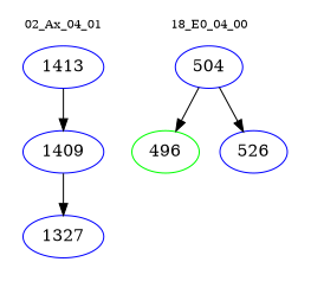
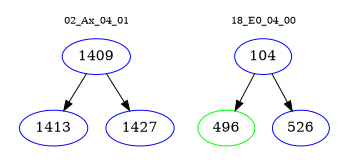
  digraph {
    node [color=blue]
    edge [color=black]
    n1 [label=1413]
    n2 [label=1409]
-   n3 [label=1327]
-   n4 [label=504]
+   n3 [label=1427]
+   n4 [label=104]
    n5 [color=green label=496]
    n6 [label=526]
    subgraph cluster_1 {
      color=white
      fontsize=10
      label="02_Ax_04_01"
      n1
      n2
      n3
    }
    subgraph cluster_2 {
      color=white
      fontsize=10
      label="18_E0_04_00"
      n4
      n5
      n6
    }
-   n1 -> n2
+   n2 -> n1
    n2 -> n3
    n4 -> n5
    n4 -> n6
  }
